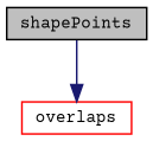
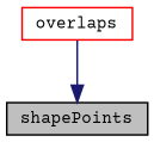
  digraph {
    rankdir=TB
    fontname="Courier Prime"
    node [fontname="Courier Prime" fontsize=10 shape=record]
    n1 [color=black fillcolor=grey75 fontcolor=black height=0.2 label=shapePoints style=filled width=0.4]
    n2 [color=red height=0.2 label=overlaps width=0.4]
-   n1 -> n2 [color=midnightblue fontname="Courier Prime" fontsize=10 labelfontname=Helvetica labelfontsize=10 style=solid]
+   n2 -> n1 [color=midnightblue fontname="Courier Prime" fontsize=10 labelfontname=Helvetica labelfontsize=10 style=solid]
  }
